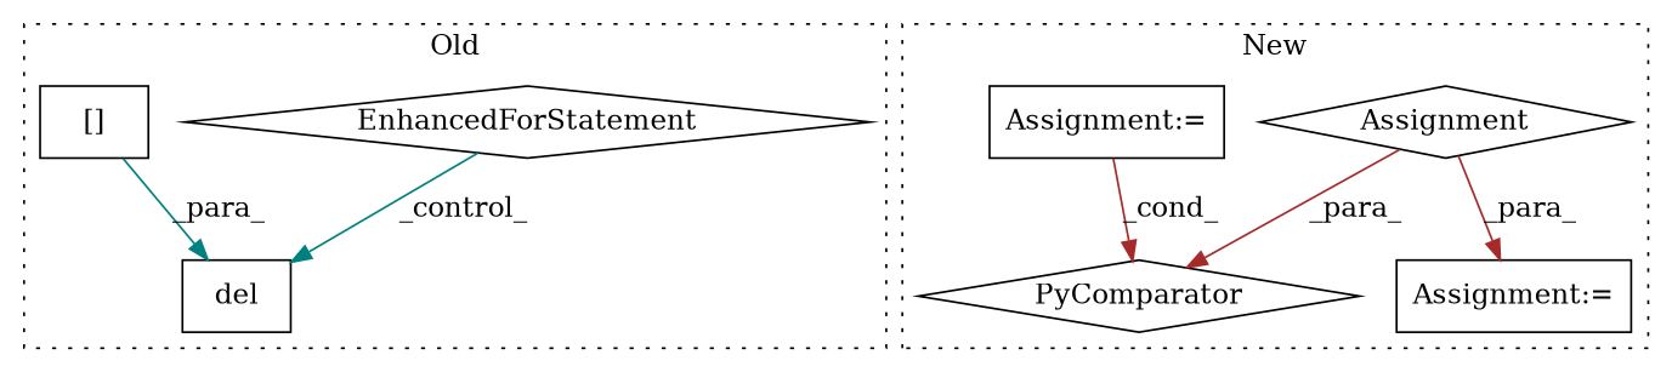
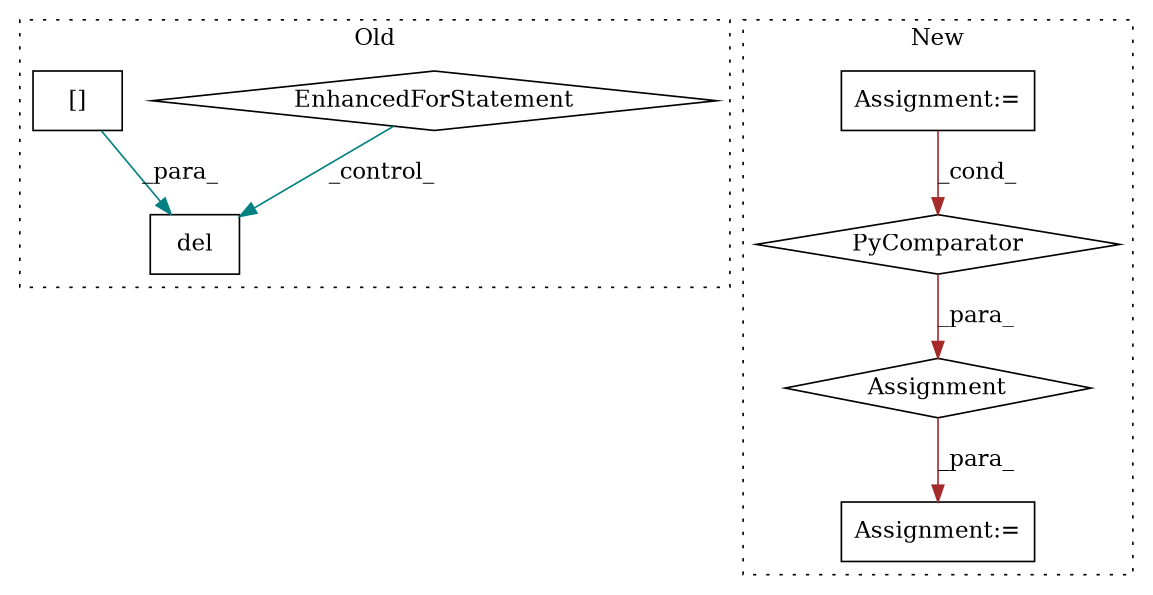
  digraph {
    node [a=7 l=52 s=4330 shape=box]
    edge [color=brown]
    n1 [a=32 l="4,1" label=del s="3105,3143"]
    n2 [a=70 l="53,2" label=EnhancedForStatement s="3004,3095" shape=diamond]
    n3 [a=2 l="18,1" label="[]" s="3109,3142"]
    n4 [a=110 l=165 label=Assignment s=4225 shape=diamond]
    n5 [label="Assignment:="]
    n6 [l=12 label="Assignment:=" s=4213]
    n7 [a=113 label=PyComparator shape=diamond]
    subgraph cluster_1 {
      label=Old
      style=dotted
      n1
      n2
      n3
    }
    subgraph cluster_2 {
      label=New
      style=dotted
      n4
      n5
      n6
      n7
    }
    n2 -> n1 [color=teal label=_control_]
    n3 -> n1 [color=teal label=_para_]
    n4 -> n6 [label=_para_]
    n5 -> n7 [label=_cond_]
-   n4 -> n7 [label=_para_]
+   n7 -> n4 [label=_para_]
  }
